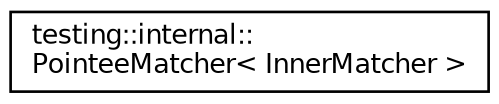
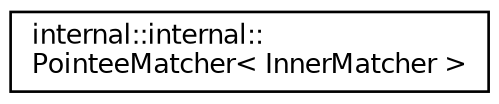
  digraph {
    rankdir=LR
-   n1 [color=black fillcolor=white fontname=Helvetica fontsize=10 height=0.2 label="testing::internal::\lPointeeMatcher\< InnerMatcher \>" shape=record style=filled width=0.4]
+   n1 [color=black fillcolor=white fontname=Helvetica fontsize=10 height=0.2 label="internal::internal::\lPointeeMatcher\< InnerMatcher \>" shape=record style=filled width=0.4]
  }
